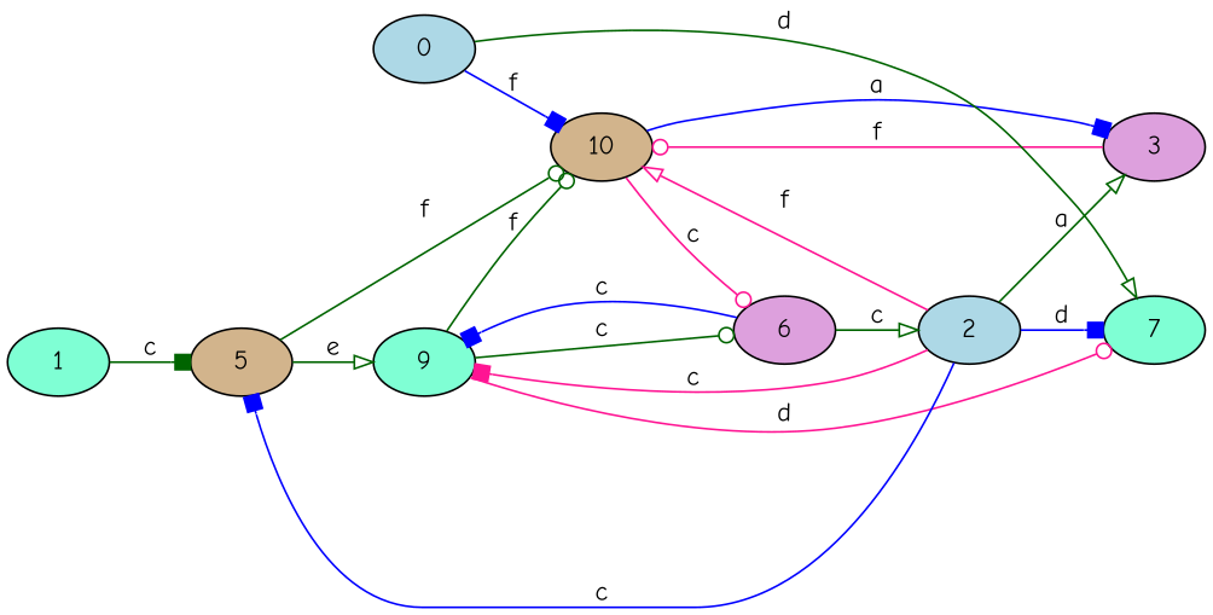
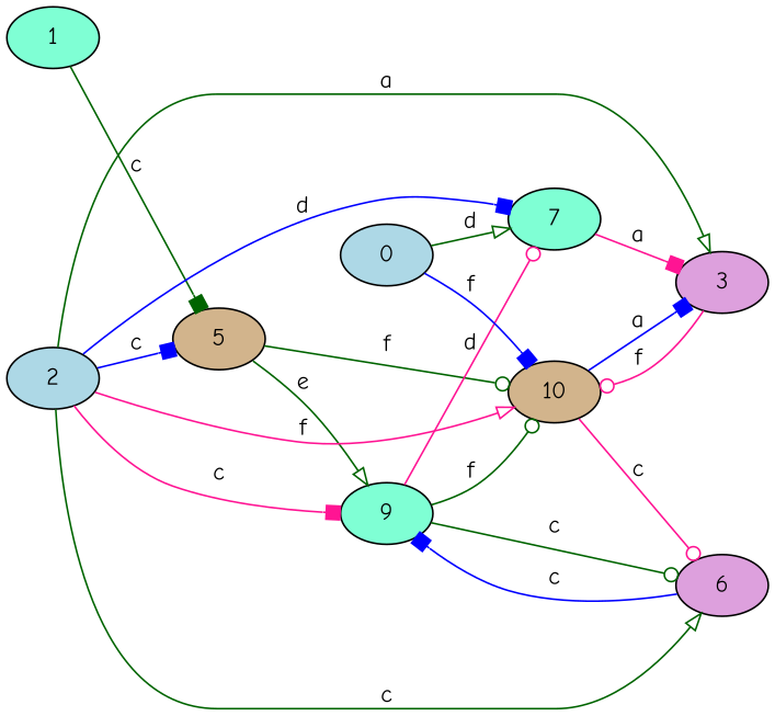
  strict digraph {
    fontname="Comic Neue"
    rankdir=LR
    node [fillcolor=aquamarine fontname="Comic Neue" style=filled]
    edge [arrowhead=box color=darkgreen fontname="Comic Neue"]
    5 [fillcolor=tan]
    1
    9
    10 [fillcolor=tan]
    2 [fillcolor=lightblue]
    3 [fillcolor=plum]
    6 [fillcolor=plum]
    7
    0 [fillcolor=lightblue]
    5 -> 9 [arrowhead=onormal label=e]
    5 -> 10 [arrowhead=odot label=f]
    1 -> 5 [label=c]
    9 -> 10 [arrowhead=odot label=f]
    9 -> 6 [arrowhead=odot label=c]
    9 -> 7 [arrowhead=odot color=deeppink label=d]
    10 -> 3 [color=blue label=a]
    10 -> 6 [arrowhead=odot color=deeppink label=c]
    2 -> 5 [color=blue label=c]
    2 -> 9 [color=deeppink label=c]
    2 -> 10 [arrowhead=onormal color=deeppink label=f]
    2 -> 3 [arrowhead=onormal label=a]
-   6 -> 2 [arrowhead=onormal label=c]
+   2 -> 6 [arrowhead=onormal label=c]
    2 -> 7 [color=blue label=d]
    3 -> 10 [arrowhead=odot color=deeppink label=f]
    6 -> 9 [color=blue label=c]
+   7 -> 3 [color=deeppink label=a]
    0 -> 10 [color=blue label=f]
    0 -> 7 [arrowhead=onormal label=d]
  }
